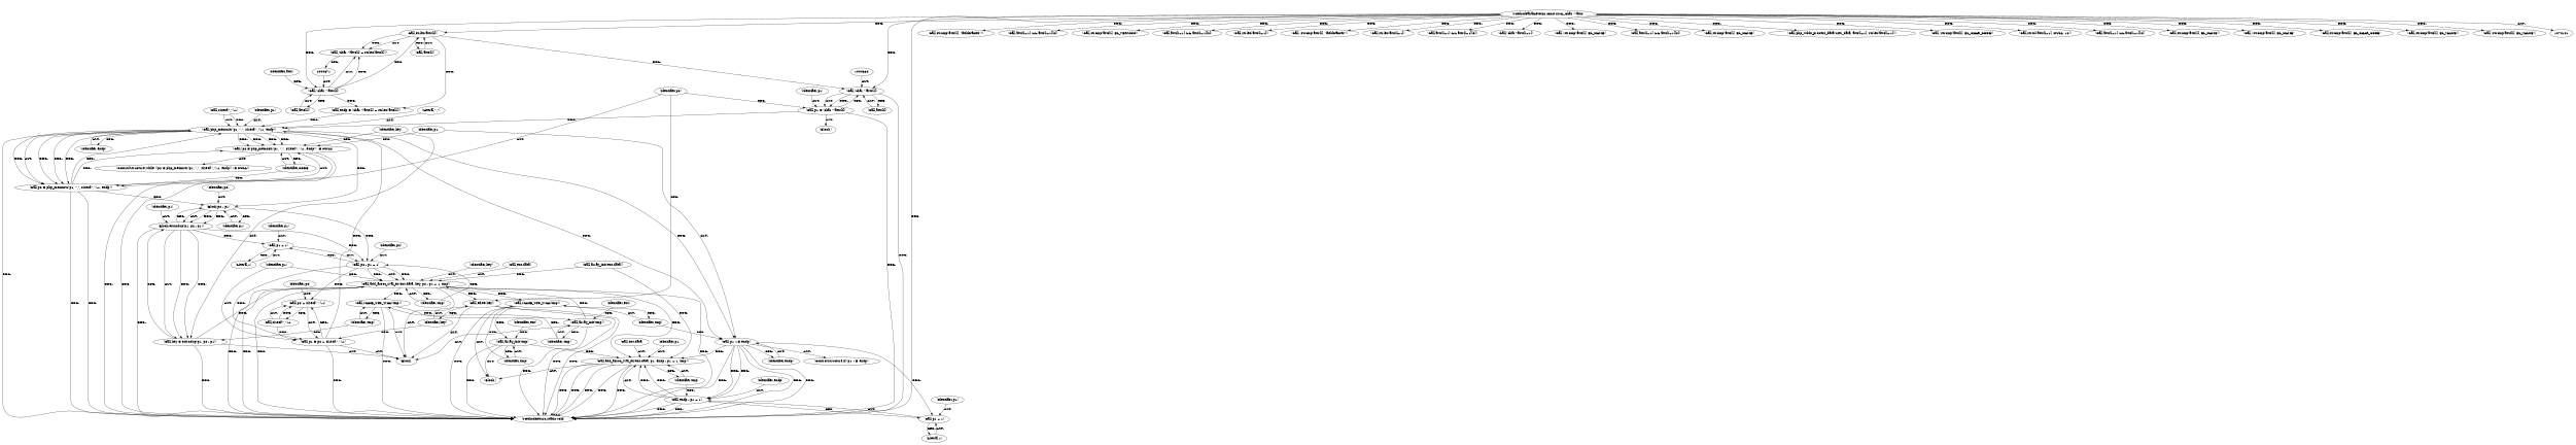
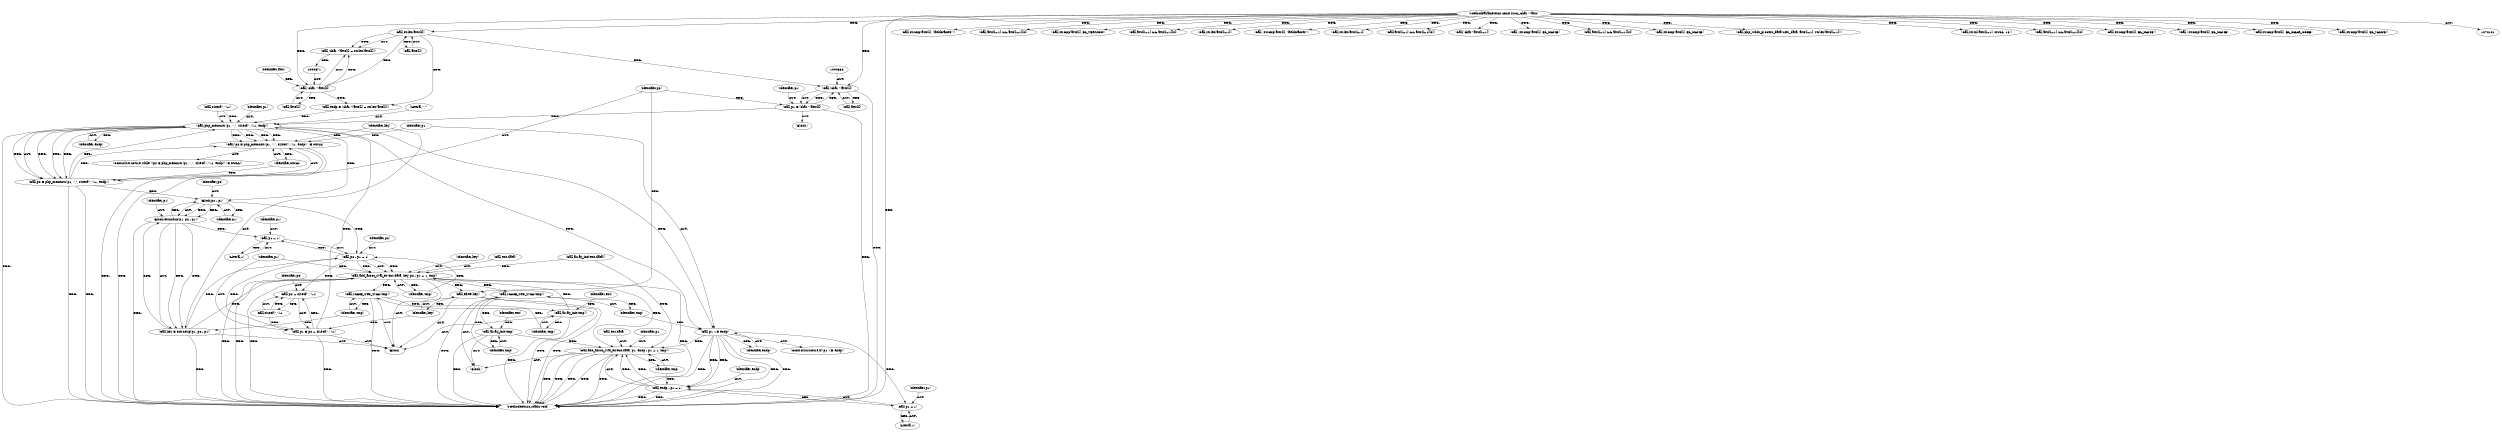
  digraph {
    n1 [label="(Call,(char *)atts[i])"]
    n2 [label="(Call,p1 = (char *)atts[i])"]
    n3 [label="(Call,atts[i])"]
    n4 [label="(MethodReturn,static void)"]
    n5 [label="(Call,php_memnstr(p1, \",\", sizeof(\",\")-1, endp))"]
    n6 [label="(Block,)"]
    n7 [label="(Call,strlen(atts[i]))"]
    n8 [label="(Call,(char *)atts[i] + strlen(atts[i]))"]
    n9 [label="(Call,atts[i])"]
    n10 [label="(Call,endp = (char *)atts[i] + strlen(atts[i]))"]
    1000671
    n12 [label="(Call,(char *)atts[i])"]
    n13 [label="(Call,atts[i])"]
    n14 [label="(MethodParameterIn,const XML_Char **atts)"]
    n15 [label="(Call,strcmp(atts[i], \"fieldNames\"))"]
    n16 [label="(Call,atts[i+1] && atts[i+1][0])"]
    n17 [label="(Call,strcmp(atts[i], EL_VERSION))"]
    n18 [label="(Call,atts[i+1] && atts[i+1][0])"]
    n19 [label="(Call,strlen(atts[i+1]))"]
    n20 [label="(Call,!strcmp(atts[i], \"fieldNames\"))"]
    n21 [label="(Call,strlen(atts[i+1]))"]
    n22 [label="(Call,atts[i+1] && atts[i+1][0])"]
    n23 [label="(Call,(char*)atts[i+1])"]
    n24 [label="(Call,!strcmp(atts[i], EL_NAME))"]
    n25 [label="(Call,atts[i+1] && atts[i+1][0])"]
    n26 [label="(Call,strcmp(atts[i], EL_NAME))"]
    n27 [label="(Call,php_wddx_process_data(user_data, atts[i+1], strlen(atts[i+1])))"]
-   n28 [label="(Call,!strcmp(atts[i], EL_CHAR_CODE))"]
    n29 [label="(Call,strtol(atts[i+1], NULL, 16))"]
    n30 [label="(Call,atts[i+1] && atts[i+1][0])"]
    n31 [label="(Call,strcmp(atts[i], EL_NAME))"]
    n32 [label="(Call,!strcmp(atts[i], EL_NAME))"]
    n33 [label="(Call,strcmp(atts[i], EL_CHAR_CODE))"]
    n34 [label="(Call,strcmp(atts[i], EL_VALUE))"]
-   n35 [label="(Call,!strcmp(atts[i], EL_VALUE))"]
    n36 [label=1070101]
    n37 [label="(Call,(p2 = php_memnstr(p1, \",\", sizeof(\",\")-1, endp)) != NULL)"]
    n38 [label="(Call,p2 = php_memnstr(p1, \",\", sizeof(\",\")-1, endp))"]
    n39 [label="(Block,p2 - p1)"]
    n40 [label="(Call,p1 <= endp)"]
    n41 [label="(Identifier,endp)"]
    n42 [label="(ControlStructure,while ((p2 = php_memnstr(p1, \",\", sizeof(\",\")-1, endp)) != NULL))"]
-   n43 [label="(Identifier,CODE)"]
+   n43 [label="(Identifier,NULL)"]
    n44 [label="(Block,estrndup(p1, p2 - p1))"]
    n45 [label="(Call,p2 - p1 + 1)"]
    n46 [label="(Identifier,p1)"]
    n47 [label="(Call,add_assoc_zval_ex(ent.data, p1, endp - p1 + 1, tmp))"]
    n48 [label="(Call,endp - p1 + 1)"]
    n49 [label="(Call,p1 + 1)"]
    n50 [label="(Identifier,endp)"]
    n51 [label="(ControlStructure,if (p1 <= endp))"]
    n52 [label="(Call,key = estrndup(p1, p2 - p1))"]
    n53 [label="(Call,p1 + 1)"]
    n54 [label="(Call,add_assoc_zval_ex(ent.data, key, p2 - p1 + 1, tmp))"]
    n55 [label="(Call,p1 = p2 + sizeof(\",\")-1)"]
    n56 [label="(Call,p2 + sizeof(\",\")-1)"]
    n57 [label="(Block,)"]
    n58 [label="(Literal,1)"]
    n59 [label="(Call,MAKE_STD_ZVAL(tmp))"]
    n60 [label="(Call,efree(key))"]
    n61 [label="(Call,MAKE_STD_ZVAL(tmp))"]
    n62 [label="(Identifier,tmp)"]
    n63 [label="(Call,array_init(tmp))"]
    n64 [label="(Identifier,tmp)"]
    n65 [label="(Identifier,key)"]
    n66 [label="(Call,array_init(tmp))"]
    n67 [label="(Block,)"]
    n68 [label="(Identifier,tmp)"]
    n69 [label="(Identifier,tmp)"]
    n70 [label="(Identifier,tmp)"]
    n71 [label="(Identifier,tmp)"]
    n72 [label="(Call,sizeof(\",\")-1)"]
    n73 [label="(Literal,1)"]
    n74 [label="(Call,sizeof(\",\")-1)"]
    n75 [label="(Identifier,p1)"]
    n76 [label="(Identifier,p1)"]
    n77 [label="(Identifier,atts)"]
    n78 [label="(Identifier,p1)"]
    n79 [label="(Identifier,p2)"]
    n80 [label="(Call,ent.data)"]
    n81 [label="(Identifier,ent)"]
    n82 [label="(Identifier,ent)"]
    n83 [label="(Call,array_init(ent.data))"]
    n84 [label="(Identifier,p1)"]
    n85 [label="(Identifier,endp)"]
    n86 [label="(Identifier,key)"]
    n87 [label="(Identifier,p1)"]
    n88 [label="(Identifier,p1)"]
    n89 [label="(Literal,\",\")"]
    n90 [label="(Identifier,p1)"]
    n91 [label="(Identifier,p2)"]
    n92 [label="(Identifier,key)"]
    n93 [label="(Call,ent.data)"]
    n94 [label="(Identifier,p1)"]
    n95 [label="(Identifier,p2)"]
    n96 [label="(Identifier,p2)"]
    1000682
    n1 -> n2 [label="AST: "]
    n1 -> n2 [label="DDG: "]
    n1 -> n3 [label="CFG: "]
    n1 -> n4 [label="DDG: "]
    n2 -> n1 [label="CFG: "]
    n2 -> n4 [label="DDG: "]
    n2 -> n5 [label="DDG: "]
    n2 -> n6 [label="AST: "]
    n3 -> n1 [label="AST: "]
    n5 -> n4 [label="DDG: "]
    n5 -> n37 [label="DDG: "]
    n5 -> n37 [label="DDG: "]
    n5 -> n37 [label="DDG: "]
    n5 -> n37 [label="DDG: "]
    n5 -> n38 [label="AST: "]
    n5 -> n38 [label="DDG: "]
    n5 -> n38 [label="DDG: "]
    n5 -> n38 [label="DDG: "]
    n5 -> n38 [label="DDG: "]
    n5 -> n39 [label="DDG: "]
    n5 -> n40 [label="DDG: "]
    n5 -> n40 [label="DDG: "]
    n5 -> n41 [label="CFG: "]
    n7 -> n1 [label="DDG: "]
    n7 -> n8 [label="AST: "]
    n7 -> n8 [label="DDG: "]
    n7 -> n9 [label="CFG: "]
    n7 -> n10 [label="DDG: "]
    n8 -> 1000671 [label="CFG: "]
    n9 -> n7 [label="AST: "]
    n10 -> n5 [label="DDG: "]
    1000671 -> n12 [label="AST: "]
    n12 -> n7 [label="DDG: "]
    n12 -> n8 [label="AST: "]
    n12 -> n8 [label="DDG: "]
    n12 -> n10 [label="DDG: "]
    n12 -> n13 [label="CFG: "]
    n13 -> n12 [label="AST: "]
    n14 -> n1 [label="DDG: "]
    n14 -> n4 [label="DDG: "]
    n14 -> n7 [label="DDG: "]
    n14 -> n12 [label="DDG: "]
    n14 -> n15 [label="DDG: "]
    n14 -> n16 [label="DDG: "]
    n14 -> n17 [label="DDG: "]
    n14 -> n18 [label="DDG: "]
    n14 -> n19 [label="DDG: "]
    n14 -> n20 [label="DDG: "]
    n14 -> n21 [label="DDG: "]
    n14 -> n22 [label="DDG: "]
    n14 -> n23 [label="DDG: "]
    n14 -> n24 [label="DDG: "]
    n14 -> n25 [label="DDG: "]
    n14 -> n26 [label="DDG: "]
    n14 -> n27 [label="DDG: "]
-   n14 -> n28 [label="DDG: "]
    n14 -> n29 [label="DDG: "]
    n14 -> n30 [label="DDG: "]
    n14 -> n31 [label="DDG: "]
    n14 -> n32 [label="DDG: "]
    n14 -> n33 [label="DDG: "]
    n14 -> n34 [label="DDG: "]
-   n14 -> n35 [label="DDG: "]
    n14 -> n36 [label="AST: "]
    n37 -> n4 [label="DDG: "]
    n37 -> n4 [label="DDG: "]
    n37 -> n42 [label="AST: "]
    n37 -> n43 [label="CFG: "]
    n38 -> n4 [label="DDG: "]
    n38 -> n4 [label="DDG: "]
    n38 -> n5 [label="CFG: "]
    n38 -> n37 [label="AST: "]
    n38 -> n37 [label="DDG: "]
    n38 -> n39 [label="DDG: "]
    n39 -> n44 [label="AST: "]
    n39 -> n44 [label="DDG: "]
    n39 -> n44 [label="DDG: "]
    n39 -> n45 [label="DDG: "]
    n39 -> n46 [label="CFG: "]
    n40 -> n4 [label="DDG: "]
    n40 -> n4 [label="DDG: "]
    n40 -> n4 [label="DDG: "]
    n40 -> n47 [label="DDG: "]
    n40 -> n48 [label="DDG: "]
    n40 -> n48 [label="DDG: "]
    n40 -> n49 [label="DDG: "]
    n40 -> n50 [label="CFG: "]
    n40 -> n51 [label="AST: "]
    n41 -> n5 [label="AST: "]
    n43 -> n37 [label="AST: "]
    n43 -> n38 [label="CFG: "]
    n44 -> n4 [label="DDG: "]
    n44 -> n39 [label="CFG: "]
-   n44 -> n45 [label="DDG: "]
+   n52 -> n45 [label="DDG: "]
    n44 -> n52 [label="AST: "]
    n44 -> n52 [label="DDG: "]
    n44 -> n52 [label="DDG: "]
    n44 -> n53 [label="DDG: "]
    n45 -> n53 [label="CFG: "]
    n45 -> n54 [label="AST: "]
    n45 -> n54 [label="DDG: "]
    n45 -> n54 [label="DDG: "]
    n45 -> n55 [label="DDG: "]
    n45 -> n56 [label="DDG: "]
    n46 -> n39 [label="AST: "]
    n47 -> n4 [label="DDG: "]
    n47 -> n4 [label="DDG: "]
    n47 -> n4 [label="DDG: "]
    n47 -> n4 [label="DDG: "]
    n47 -> n4 [label="DDG: "]
    n47 -> n67 [label="AST: "]
    n47 -> n69 [label="CFG: "]
    n48 -> n4 [label="DDG: "]
    n48 -> n4 [label="DDG: "]
    n48 -> n47 [label="AST: "]
    n48 -> n47 [label="DDG: "]
    n48 -> n47 [label="DDG: "]
    n48 -> n49 [label="CFG: "]
    n49 -> n48 [label="AST: "]
    n49 -> n73 [label="CFG: "]
    n50 -> n40 [label="AST: "]
    n52 -> n4 [label="DDG: "]
    n52 -> n44 [label="CFG: "]
    n52 -> n54 [label="DDG: "]
    n52 -> n57 [label="AST: "]
    n53 -> n45 [label="AST: "]
    n53 -> n58 [label="CFG: "]
    n54 -> n4 [label="DDG: "]
    n54 -> n4 [label="DDG: "]
    n54 -> n4 [label="DDG: "]
    n54 -> n4 [label="DDG: "]
    n54 -> n47 [label="DDG: "]
    n54 -> n57 [label="AST: "]
    n54 -> n59 [label="DDG: "]
    n54 -> n60 [label="DDG: "]
    n54 -> n61 [label="DDG: "]
    n54 -> n62 [label="CFG: "]
    n55 -> n4 [label="DDG: "]
    n55 -> n5 [label="DDG: "]
    n55 -> n56 [label="CFG: "]
    n55 -> n57 [label="AST: "]
    n56 -> n55 [label="AST: "]
    n56 -> n72 [label="CFG: "]
    n58 -> n53 [label="AST: "]
    n59 -> n4 [label="DDG: "]
    n59 -> n57 [label="AST: "]
    n59 -> n63 [label="DDG: "]
    n59 -> n64 [label="CFG: "]
    n60 -> n4 [label="DDG: "]
    n60 -> n4 [label="DDG: "]
    n60 -> n57 [label="AST: "]
    n60 -> n65 [label="CFG: "]
    n61 -> n4 [label="DDG: "]
    n61 -> n66 [label="DDG: "]
    n61 -> n67 [label="AST: "]
    n61 -> n68 [label="CFG: "]
    n62 -> n45 [label="CFG: "]
    n62 -> n54 [label="AST: "]
    n63 -> n4 [label="DDG: "]
    n63 -> n54 [label="DDG: "]
    n63 -> n57 [label="AST: "]
    n63 -> n70 [label="CFG: "]
    n64 -> n52 [label="CFG: "]
    n64 -> n59 [label="AST: "]
    n65 -> n55 [label="CFG: "]
    n65 -> n60 [label="AST: "]
    n66 -> n4 [label="DDG: "]
    n66 -> n47 [label="DDG: "]
    n66 -> n67 [label="AST: "]
    n66 -> n71 [label="CFG: "]
    n68 -> n40 [label="CFG: "]
    n68 -> n61 [label="AST: "]
    n69 -> n47 [label="AST: "]
    n69 -> n48 [label="CFG: "]
    n70 -> n59 [label="CFG: "]
    n70 -> n63 [label="AST: "]
    n71 -> n61 [label="CFG: "]
    n71 -> n66 [label="AST: "]
    n72 -> n55 [label="DDG: "]
    n72 -> n56 [label="AST: "]
    n72 -> n56 [label="DDG: "]
    n73 -> n49 [label="AST: "]
    n74 -> n5 [label="AST: "]
    n74 -> n5 [label="DDG: "]
    n75 -> n47 [label="AST: "]
    n76 -> n49 [label="AST: "]
    n77 -> n12 [label="CFG: "]
    n78 -> n37 [label="CFG: "]
    n78 -> n40 [label="AST: "]
    n79 -> n2 [label="CFG: "]
    n79 -> n38 [label="AST: "]
    n79 -> n60 [label="CFG: "]
    n80 -> n47 [label="AST: "]
    n81 -> n66 [label="CFG: "]
    n82 -> n63 [label="CFG: "]
    n83 -> n47 [label="DDG: "]
    n83 -> n54 [label="DDG: "]
    n84 -> n2 [label="AST: "]
    n85 -> n48 [label="AST: "]
    n86 -> n54 [label="AST: "]
    n87 -> n44 [label="AST: "]
    n88 -> n53 [label="AST: "]
    n89 -> n5 [label="AST: "]
    n90 -> n54 [label="CFG: "]
    n90 -> n55 [label="AST: "]
    n91 -> n45 [label="AST: "]
    n92 -> n37 [label="CFG: "]
    n92 -> n52 [label="AST: "]
    n93 -> n54 [label="AST: "]
    n94 -> n5 [label="AST: "]
    n95 -> n39 [label="AST: "]
    n96 -> n56 [label="AST: "]
    1000682 -> n1 [label="AST: "]
  }
